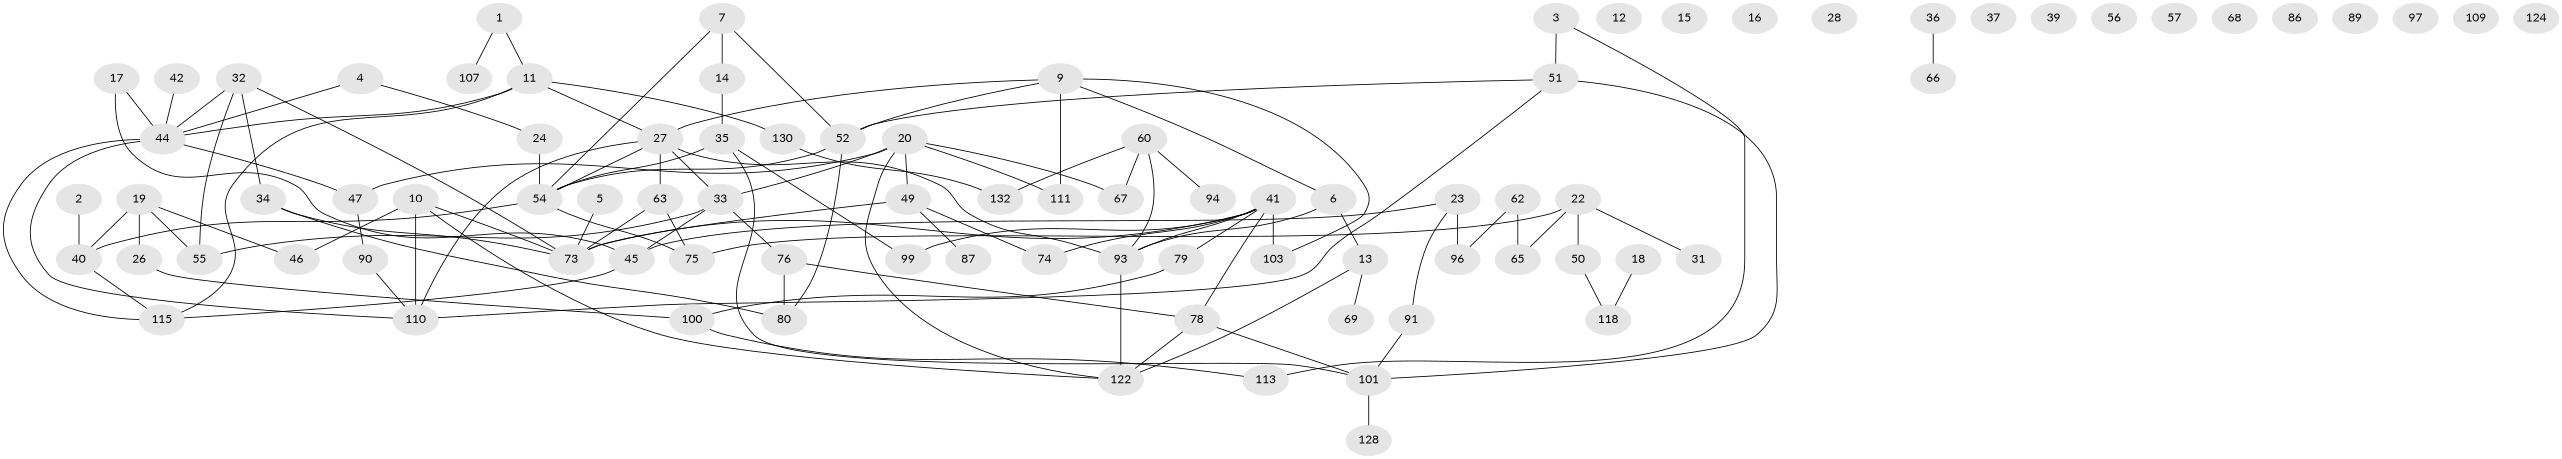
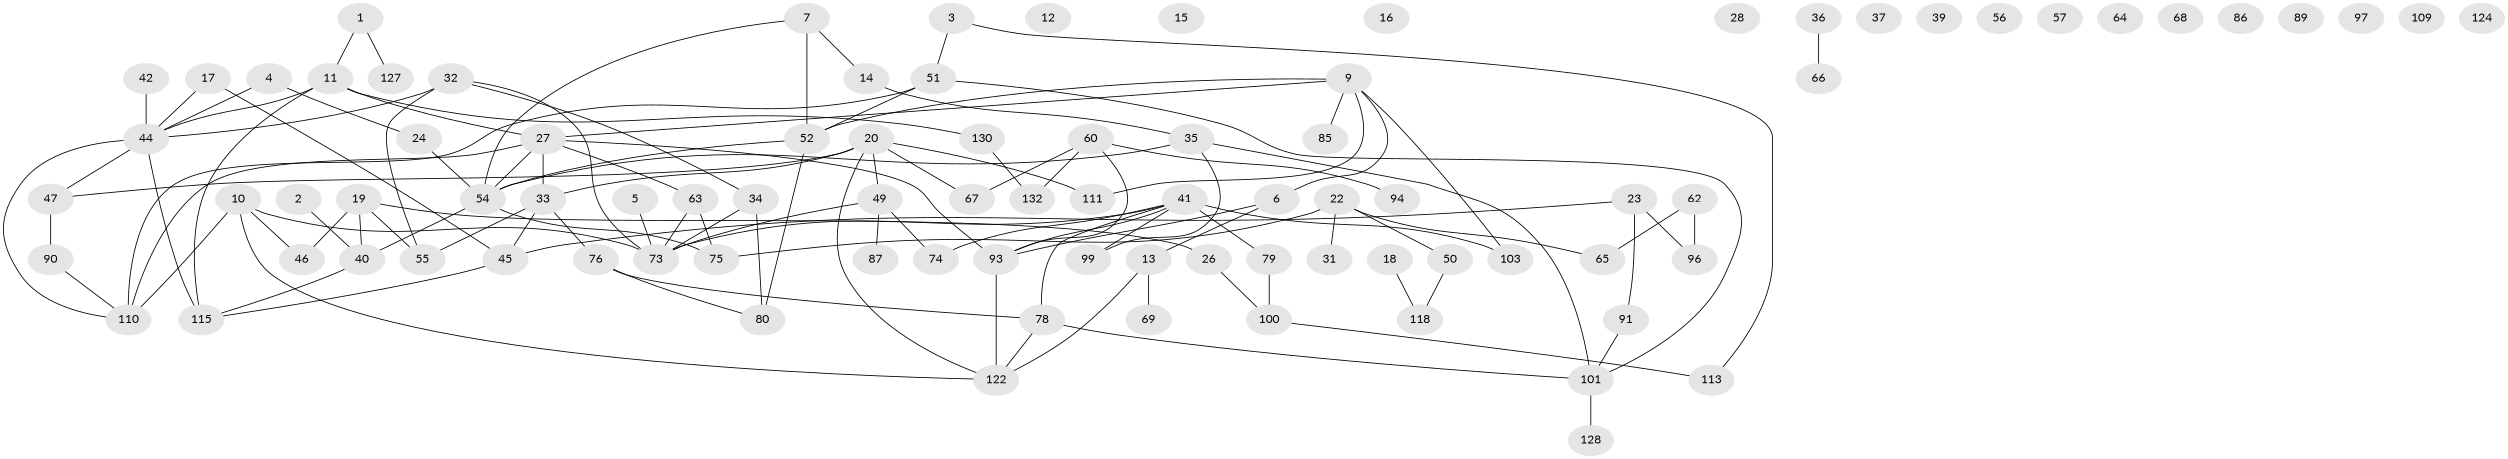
  graph {
    fontname=Lato
    node [color=gray90 fontname=Lato style=filled]
    edge [fontname=Lato]
    1 [super="+29"]
    11 [super="+43"]
-   127 [label=107]
+   127
    44 [super="+105"]
    27 [super="+119"]
    115 [super="+116"]
    130
    2 [super="+117"]
    40 [super="+82"]
    3 [super="+123"]
    51 [super="+72"]
    113
    52 [super="+98"]
    110
    101 [super="+121"]
    4 [super="+58"]
    24 [super="+131"]
    54 [super="+77"]
    47 [super="+125"]
    73 [super="+102"]
    5
    13 [super="+71"]
    122 [super="+126"]
    69
    6
    93 [super="+114"]
    7 [super="+70"]
    14 [super="+38"]
    35 [super="+48"]
    80
    75
    9 [super="+61"]
+   85
    103
    111 [super="+112"]
    33 [super="+81"]
    63
    60 [super="+84"]
    67
    94
    132
    10 [super="+106"]
    46
    12
    99
    15
    16
    17 [super="+30"]
    45 [super="+83"]
    18 [super="+59"]
    118
    19 [super="+25"]
    26 [super="+92"]
    55
    100 [super="+108"]
    20 [super="+21"]
    49
    76 [super="+104"]
    90
    74
    87
    22 [super="+129"]
    31
    50
    65
    23 [super="+53"]
    91
    96
    28
    32 [super="+95"]
    34 [super="+120"]
    78 [super="+107"]
    128
    36
    66
    37
    39
    41 [super="+88"]
    79
    42
    56
    57
    62
+   64
    68
    86
    89
    97
    109
    124
    1 -- 11
    1 -- 127
    11 -- 44
    11 -- 27
    11 -- 115
    11 -- 130
    44 -- 115
    44 -- 110
    44 -- 47
    27 -- 110
    27 -- 54
    27 -- 93
    27 -- 33
    27 -- 63
    130 -- 132
    2 -- 40
    40 -- 115
    3 -- 51
    3 -- 113
    51 -- 52
    51 -- 110
    51 -- 101
    52 -- 54
    52 -- 80
    101 -- 128
    4 -- 44
    4 -- 24
    24 -- 54
    54 -- 40
    54 -- 75
    47 -- 90
    5 -- 73
    13 -- 122
    13 -- 69
    6 -- 13
    6 -- 93
    93 -- 122
    7 -- 52
    7 -- 54
    7 -- 14
    14 -- 35
    35 -- 101
    35 -- 54
    35 -- 99
    9 -- 27
    9 -- 52
    9 -- 6
+   9 -- 85
    9 -- 103
    9 -- 111
    33 -- 45
    33 -- 55
    33 -- 76
    63 -- 73
    63 -- 75
    60 -- 93
    60 -- 67
    60 -- 94
    60 -- 132
    10 -- 110
    10 -- 73
    10 -- 122
    10 -- 46
    17 -- 44
    17 -- 45
    45 -- 115
    18 -- 118
    19 -- 40 [weight=2]
    19 -- 46
    19 -- 26
    19 -- 55
    26 -- 100
    100 -- 113
    20 -- 47
    20 -- 122
    20 -- 111
    20 -- 33
    20 -- 67
    20 -- 49
    49 -- 73
    49 -- 74
    49 -- 87
    76 -- 80
    76 -- 78
    90 -- 110
    22 -- 75
    22 -- 31
    22 -- 50
    22 -- 65
    50 -- 118
    23 -- 45
    23 -- 91
    23 -- 96
    91 -- 101
    32 -- 44
    32 -- 73
    32 -- 55
    32 -- 34
    34 -- 73
    34 -- 80
    78 -- 101
    78 -- 122
    36 -- 66
    41 -- 73
    41 -- 93
    41 -- 103
    41 -- 99
    41 -- 74
    41 -- 78
    41 -- 79
    79 -- 100
    42 -- 44
    62 -- 65
    62 -- 96
  }
